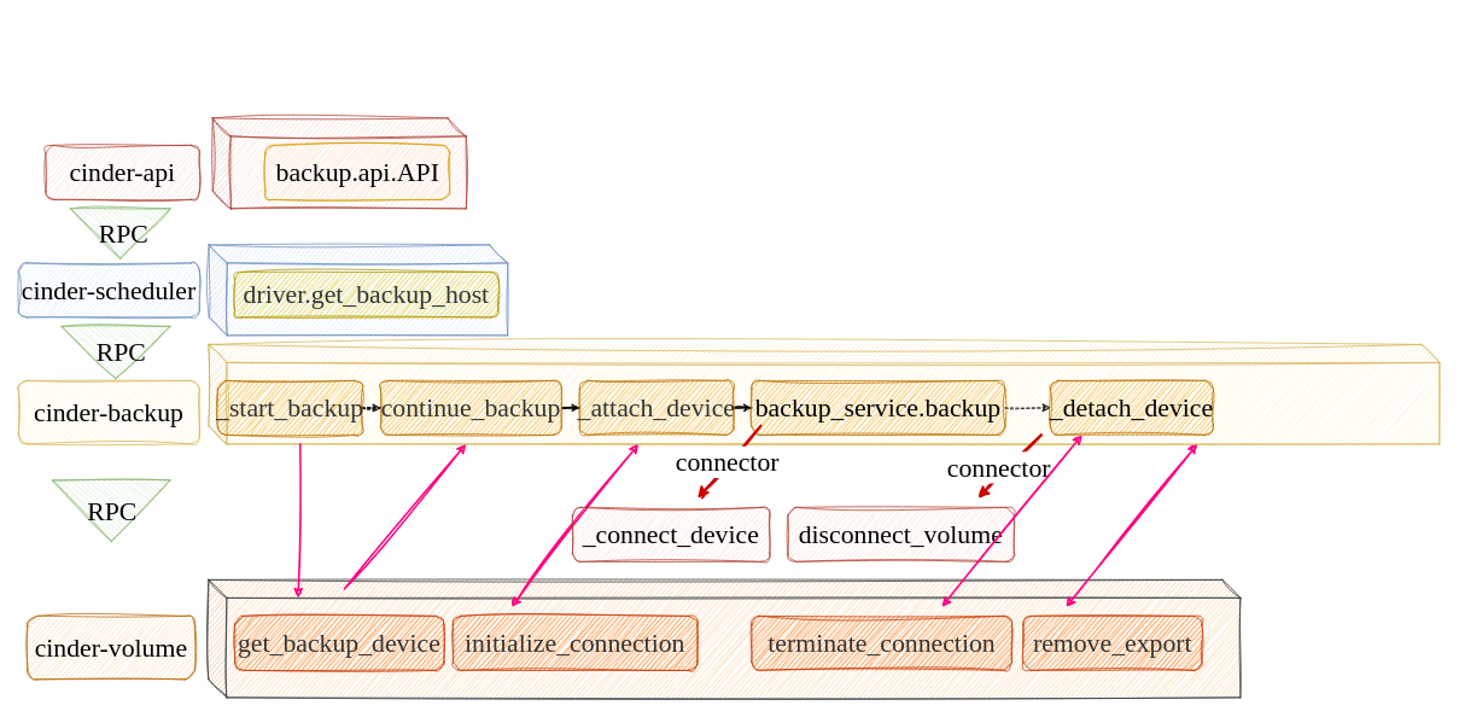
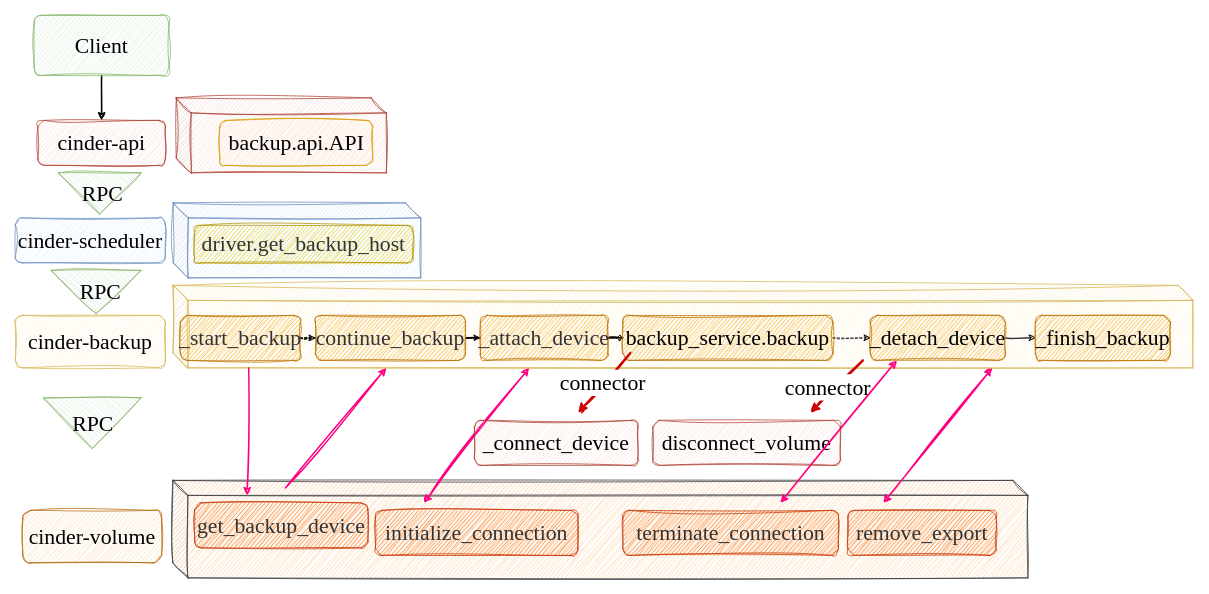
  <mxCell id="0" />
  <mxCell id="1" parent="0" />
  <mxCell id="2" value="" style="shape=cube;whiteSpace=wrap;html=1;boundedLbl=1;backgroundOutline=1;darkOpacity=0.05;darkOpacity2=0.1;hachureGap=4;fontFamily=Times New Roman;fillColor=#fad9d5;strokeColor=#ae4132;fontSize=29;sketch=1;curveFitting=1;jiggle=2;" parent="1" vertex="1"><mxGeometry x="234.5" y="130" width="280" height="100" as="geometry" /></mxCell>
  <mxCell id="3" value="" style="shape=cube;whiteSpace=wrap;html=1;boundedLbl=1;backgroundOutline=1;darkOpacity=0.05;darkOpacity2=0.1;hachureGap=4;fontFamily=Times New Roman;fillColor=#dae8fc;strokeColor=#6c8ebf;fontSize=29;sketch=1;curveFitting=1;jiggle=2;" parent="1" vertex="1"><mxGeometry x="230.5" y="270" width="330" height="100" as="geometry" /></mxCell>
  <mxCell id="4" value="" style="shape=cube;whiteSpace=wrap;html=1;boundedLbl=1;backgroundOutline=1;darkOpacity=0.05;darkOpacity2=0.1;hachureGap=4;fontFamily=Times New Roman;fillColor=#fff2cc;strokeColor=#d6b656;perimeterSpacing=1;fontSize=29;sketch=1;curveFitting=1;jiggle=2;" parent="1" vertex="1"><mxGeometry x="230" y="380" width="1360" height="110" as="geometry" /></mxCell>
  <mxCell id="5" value="" style="shape=cube;whiteSpace=wrap;html=1;boundedLbl=1;backgroundOutline=1;darkOpacity=0.05;darkOpacity2=0.1;hachureGap=4;fontFamily=Times New Roman;fillColor=#ffcc99;strokeColor=#36393d;fontSize=29;sketch=1;curveFitting=1;jiggle=2;" parent="1" vertex="1"><mxGeometry x="230" y="640" width="1140" height="130" as="geometry" /></mxCell>
  <mxCell id="6" value="cinder-api" style="rounded=1;whiteSpace=wrap;html=1;hachureGap=4;fontFamily=Times New Roman;fontSize=29;labelBackgroundColor=none;fillColor=#fad9d5;strokeColor=#ae4132;sketch=1;curveFitting=1;jiggle=2;" parent="1" vertex="1"><mxGeometry x="50" y="160" width="170" height="60" as="geometry" /></mxCell>
  <mxCell id="7" value="backup.api.API" style="whiteSpace=wrap;html=1;fontFamily=Times New Roman;rounded=1;hachureGap=4;fontSize=29;labelBackgroundColor=none;fillColor=#ffe6cc;strokeColor=#d79b00;sketch=1;curveFitting=1;jiggle=2;" parent="1" vertex="1"><mxGeometry x="292.63" y="160" width="203.75" height="60" as="geometry" /></mxCell>
  <mxCell id="8" value="cinder-scheduler" style="whiteSpace=wrap;html=1;fontFamily=Times New Roman;rounded=1;hachureGap=4;fontSize=29;labelBackgroundColor=none;fillColor=#dae8fc;strokeColor=#6c8ebf;sketch=1;curveFitting=1;jiggle=2;" parent="1" vertex="1"><mxGeometry x="20" y="290" width="200" height="60" as="geometry" /></mxCell>
  <mxCell id="9" value="&lt;span style=&quot;caret-color: rgb(0, 122, 255); color: rgb(51, 51, 51); orphans: 4; text-align: left; white-space-collapse: preserve;&quot;&gt;driver.get_backup_host&lt;/span&gt;" style="whiteSpace=wrap;html=1;fontFamily=Times New Roman;rounded=1;hachureGap=4;fontSize=29;labelBackgroundColor=none;fillColor=#e3c800;strokeColor=#B09500;fontColor=#000000;sketch=1;curveFitting=1;jiggle=2;" parent="1" vertex="1"><mxGeometry x="259" y="300" width="291" height="50" as="geometry" /></mxCell>
  <mxCell id="10" value="cinder-backup" style="whiteSpace=wrap;html=1;fontFamily=Times New Roman;rounded=1;hachureGap=4;fontSize=29;labelBackgroundColor=none;fillColor=#fff2cc;strokeColor=#d6b656;sketch=1;curveFitting=1;jiggle=2;" parent="1" vertex="1"><mxGeometry x="20" y="420" width="200" height="70" as="geometry" /></mxCell>
  <mxCell id="11" value="" style="edgeStyle=orthogonalEdgeStyle;rounded=0;hachureGap=4;orthogonalLoop=1;jettySize=auto;html=1;fontFamily=Times New Roman;fontSize=29;sketch=1;curveFitting=1;jiggle=2;dashed=1;" parent="1" source="12" target="16" edge="1"><mxGeometry relative="1" as="geometry" /></mxCell>
  <mxCell id="12" value="&lt;span style=&quot;caret-color: rgb(0, 122, 255); color: rgb(51, 51, 51); orphans: 4; text-align: left; white-space-collapse: preserve;&quot;&gt;_start_backup&lt;/span&gt;" style="whiteSpace=wrap;html=1;fontFamily=Times New Roman;rounded=1;hachureGap=4;fontSize=29;labelBackgroundColor=none;fillColor=#f0a30a;strokeColor=#BD7000;fontColor=#000000;sketch=1;curveFitting=1;jiggle=2;" parent="1" vertex="1"><mxGeometry x="240" y="420" width="160" height="60" as="geometry" /></mxCell>
  <mxCell id="13" value="cinder-volume" style="whiteSpace=wrap;html=1;fontFamily=Times New Roman;rounded=1;hachureGap=4;fontSize=29;labelBackgroundColor=none;fillColor=#fad7ac;strokeColor=#b46504;sketch=1;curveFitting=1;jiggle=2;" parent="1" vertex="1"><mxGeometry x="30" y="680" width="185" height="70" as="geometry" /></mxCell>
- <mxCell id="14" value="&lt;span style=&quot;caret-color: rgb(0, 122, 255); color: rgb(51, 51, 51); orphans: 4; text-align: left; white-space-collapse: preserve;&quot;&gt;get_backup_device&lt;/span&gt;" style="whiteSpace=wrap;html=1;fontFamily=Times New Roman;rounded=1;hachureGap=4;fontSize=29;labelBackgroundColor=none;fillColor=#fa6800;strokeColor=#C73500;fontColor=#000000;sketch=1;curveFitting=1;jiggle=2;" parent="1" vertex="1"><mxGeometry x="259" y="680" width="231" height="60" as="geometry" /></mxCell>
+ <mxCell id="14" value="&lt;span style=&quot;caret-color: rgb(0, 122, 255); color: rgb(51, 51, 51); orphans: 4; text-align: left; white-space-collapse: preserve;&quot;&gt;get_backup_device&lt;/span&gt;" style="whiteSpace=wrap;html=1;fontFamily=Times New Roman;rounded=1;hachureGap=4;fontSize=29;labelBackgroundColor=none;fillColor=#fa6800;strokeColor=#C73500;fontColor=#000000;sketch=1;curveFitting=1;jiggle=2;" parent="1" vertex="1"><mxGeometry x="259" y="670" width="231" height="60" as="geometry" /></mxCell>
  <mxCell id="15" value="" style="edgeStyle=orthogonalEdgeStyle;rounded=0;hachureGap=4;orthogonalLoop=1;jettySize=auto;html=1;fontFamily=Times New Roman;fontSize=29;sketch=1;curveFitting=1;jiggle=2;" parent="1" source="16" target="19" edge="1"><mxGeometry relative="1" as="geometry" /></mxCell>
  <mxCell id="16" value="&lt;span style=&quot;caret-color: rgb(0, 122, 255); color: rgb(51, 51, 51); orphans: 4; text-align: left; white-space-collapse: preserve;&quot;&gt;continue_backup&lt;/span&gt;" style="whiteSpace=wrap;html=1;fontFamily=Times New Roman;rounded=1;hachureGap=4;fontSize=29;labelBackgroundColor=none;fillColor=#f0a30a;strokeColor=#BD7000;fontColor=#000000;sketch=1;curveFitting=1;jiggle=2;" parent="1" vertex="1"><mxGeometry x="420" y="420" width="200" height="60" as="geometry" /></mxCell>
  <mxCell id="17" value="" style="endArrow=none;html=1;rounded=0;hachureGap=4;fontFamily=Times New Roman;fontSize=29;labelBackgroundColor=none;startArrow=classic;startFill=1;strokeColor=#FF0080;fillColor=#d80073;strokeWidth=2;sketch=1;curveFitting=1;jiggle=2;entryX=0.075;entryY=0.991;entryDx=0;entryDy=0;entryPerimeter=0;endFill=0;" parent="1" edge="1" target="4"><mxGeometry width="50" height="50" relative="1" as="geometry"><mxPoint x="329" y="660" as="sourcePoint" /><mxPoint x="489" y="480" as="targetPoint" /></mxGeometry></mxCell>
- <mxCell id="18" value="" style="edgeStyle=orthogonalEdgeStyle;rounded=0;hachureGap=4;orthogonalLoop=1;jettySize=auto;html=1;fontFamily=Times New Roman;fontSize=29;sketch=1;curveFitting=1;jiggle=2;" parent="1" source="19" target="22" edge="1"><mxGeometry relative="1" as="geometry" /></mxCell>
+ <mxCell id="18" value="" style="edgeStyle=orthogonalEdgeStyle;rounded=0;hachureGap=4;orthogonalLoop=1;jettySize=auto;html=1;fontFamily=Times New Roman;fontSize=29;sketch=1;curveFitting=1;jiggle=2;endArrow=diamond;" parent="1" source="19" target="22" edge="1"><mxGeometry relative="1" as="geometry" /></mxCell>
  <mxCell id="19" value="&lt;span style=&quot;caret-color: rgb(0, 122, 255); color: rgb(51, 51, 51); orphans: 4; text-align: left; white-space-collapse: preserve;&quot;&gt;_attach_device&lt;/span&gt;" style="whiteSpace=wrap;html=1;fontFamily=Times New Roman;rounded=1;hachureGap=4;fontSize=29;labelBackgroundColor=none;fillColor=#f0a30a;strokeColor=#BD7000;fontColor=#000000;sketch=1;curveFitting=1;jiggle=2;" parent="1" vertex="1"><mxGeometry x="640" y="420" width="170" height="60" as="geometry" /></mxCell>
  <mxCell id="20" value="&lt;span style=&quot;caret-color: rgb(0, 122, 255); color: rgb(51, 51, 51); orphans: 4; text-align: left; white-space-collapse: preserve;&quot;&gt;initialize_connection&lt;/span&gt;" style="whiteSpace=wrap;html=1;fontSize=29;fontFamily=Times New Roman;rounded=1;hachureGap=4;labelBackgroundColor=none;fillColor=#fa6800;strokeColor=#C73500;fontColor=#000000;sketch=1;curveFitting=1;jiggle=2;" parent="1" vertex="1"><mxGeometry x="500" y="680" width="270" height="60" as="geometry" /></mxCell>
  <mxCell id="21" value="" style="edgeStyle=orthogonalEdgeStyle;rounded=0;hachureGap=4;orthogonalLoop=1;jettySize=auto;html=1;fontFamily=Times New Roman;fontSize=29;sketch=1;curveFitting=1;jiggle=2;dashed=1;" parent="1" source="22" target="26" edge="1"><mxGeometry relative="1" as="geometry" /></mxCell>
  <mxCell id="22" value="backup_service.backup" style="whiteSpace=wrap;html=1;fontSize=29;fontFamily=Times New Roman;rounded=1;hachureGap=4;labelBackgroundColor=none;fillColor=#f0a30a;strokeColor=#BD7000;fontColor=#000000;sketch=1;curveFitting=1;jiggle=2;" parent="1" vertex="1"><mxGeometry x="830" y="420" width="280" height="60" as="geometry" /></mxCell>
  <mxCell id="23" value="" style="endArrow=classic;html=1;rounded=0;hachureGap=4;fontFamily=Times New Roman;fontSize=29;labelBackgroundColor=none;exitX=0.354;exitY=0;exitDx=0;exitDy=0;exitPerimeter=0;startArrow=classic;startFill=1;strokeColor=#FF0080;fillColor=#d80073;strokeWidth=2;sketch=1;curveFitting=1;jiggle=2;" parent="1" edge="1"><mxGeometry width="50" height="50" relative="1" as="geometry"><mxPoint x="564.955" y="670" as="sourcePoint" /><mxPoint x="705.04" y="490" as="targetPoint" /></mxGeometry></mxCell>
  <mxCell id="24" value="&lt;div&gt;_connect_device&lt;/div&gt;" style="whiteSpace=wrap;html=1;fontSize=29;fontFamily=Times New Roman;rounded=1;hachureGap=4;labelBackgroundColor=none;fillColor=#fad9d5;strokeColor=#ae4132;sketch=1;curveFitting=1;jiggle=2;" parent="1" vertex="1"><mxGeometry x="632" y="560" width="218" height="60" as="geometry" /></mxCell>
+ <mxCell id="25" value="" style="edgeStyle=orthogonalEdgeStyle;rounded=0;sketch=1;hachureGap=4;jiggle=2;curveFitting=1;orthogonalLoop=1;jettySize=auto;html=1;fontFamily=Times New Roman;fontSize=29;" parent="1" source="26" target="41" edge="1"><mxGeometry relative="1" as="geometry" /></mxCell>
  <mxCell id="26" value="_detach_device" style="whiteSpace=wrap;html=1;fontSize=29;fontFamily=Times New Roman;rounded=1;hachureGap=4;labelBackgroundColor=none;fillColor=#f0a30a;strokeColor=#BD7000;fontColor=#000000;sketch=1;curveFitting=1;jiggle=2;" parent="1" vertex="1"><mxGeometry x="1160" y="420" width="180" height="60" as="geometry" /></mxCell>
  <mxCell id="27" value="" style="endArrow=none;html=1;rounded=0;hachureGap=4;fontFamily=Times New Roman;startArrow=classic;startFill=1;endFill=0;fontSize=29;fillColor=#cce5ff;strokeColor=#CC0000;strokeWidth=3;sketch=1;curveFitting=1;jiggle=2;" parent="1" edge="1"><mxGeometry width="50" height="50" relative="1" as="geometry"><mxPoint x="770" y="550" as="sourcePoint" /><mxPoint x="840" y="470" as="targetPoint" /></mxGeometry></mxCell>
  <mxCell id="28" value="connector" style="edgeLabel;html=1;align=center;verticalAlign=middle;resizable=0;points=[];hachureGap=4;fontFamily=Times New Roman;fontSize=29;sketch=1;curveFitting=1;jiggle=2;" parent="27" vertex="1" connectable="0"><mxGeometry x="-0.063" y="1" relative="1" as="geometry"><mxPoint y="-2" as="offset" /></mxGeometry></mxCell>
  <mxCell id="29" value="disconnect_volume" style="whiteSpace=wrap;html=1;fontSize=29;fontFamily=Times New Roman;rounded=1;hachureGap=4;labelBackgroundColor=none;fillColor=#fad9d5;strokeColor=#ae4132;sketch=1;curveFitting=1;jiggle=2;" parent="1" vertex="1"><mxGeometry x="870" y="560" width="250" height="60" as="geometry" /></mxCell>
  <mxCell id="30" value="" style="endArrow=none;html=1;rounded=0;hachureGap=4;fontFamily=Times New Roman;startArrow=classic;startFill=1;endFill=0;fontSize=29;fillColor=#cce5ff;strokeColor=#CC0000;strokeWidth=3;sketch=1;curveFitting=1;jiggle=2;" parent="1" edge="1"><mxGeometry width="50" height="50" relative="1" as="geometry"><mxPoint x="1080" y="550" as="sourcePoint" /><mxPoint x="1150" y="480" as="targetPoint" /></mxGeometry></mxCell>
  <mxCell id="31" value="&lt;div style=&quot;orphans: 4; text-align: left;&quot;&gt;&lt;span style=&quot;background-color: transparent; caret-color: rgb(0, 122, 255); white-space-collapse: preserve;&quot;&gt;&lt;font color=&quot;#333333&quot;&gt;terminate_connection&lt;/font&gt;&lt;/span&gt;&lt;/div&gt;" style="whiteSpace=wrap;html=1;fontSize=29;fontFamily=Times New Roman;rounded=1;hachureGap=4;labelBackgroundColor=none;fillColor=#fa6800;strokeColor=#C73500;fontColor=#000000;sketch=1;curveFitting=1;jiggle=2;" parent="1" vertex="1"><mxGeometry x="830" y="680" width="287.5" height="60" as="geometry" /></mxCell>
  <mxCell id="32" value="&lt;div style=&quot;orphans: 4; text-align: left;&quot;&gt;&lt;font color=&quot;#333333&quot;&gt;&lt;span style=&quot;caret-color: rgb(0, 122, 255); white-space-collapse: preserve;&quot;&gt;remove_export&lt;/span&gt;&lt;/font&gt;&lt;/div&gt;" style="whiteSpace=wrap;html=1;fontSize=29;fontFamily=Times New Roman;rounded=1;hachureGap=4;labelBackgroundColor=none;fillColor=#fa6800;strokeColor=#C73500;fontColor=#000000;sketch=1;curveFitting=1;jiggle=2;" parent="1" vertex="1"><mxGeometry x="1130" y="680" width="197.5" height="60" as="geometry" /></mxCell>
  <mxCell id="33" value="connector" style="edgeLabel;html=1;align=center;verticalAlign=middle;resizable=0;points=[];hachureGap=4;fontFamily=Times New Roman;fontSize=29;sketch=1;curveFitting=1;jiggle=2;" parent="1" vertex="1" connectable="0"><mxGeometry x="1080" y="520" as="geometry"><mxPoint x="22" y="-5" as="offset" /></mxGeometry></mxCell>
  <mxCell id="34" value="" style="endArrow=classic;html=1;rounded=0;hachureGap=4;fontFamily=Times New Roman;fontSize=29;labelBackgroundColor=none;startArrow=classic;startFill=1;strokeColor=#FF0080;fillColor=#d80073;strokeWidth=2;sketch=1;curveFitting=1;jiggle=2;" parent="1" edge="1"><mxGeometry width="50" height="50" relative="1" as="geometry"><mxPoint x="1040" y="670" as="sourcePoint" /><mxPoint x="1195" y="480" as="targetPoint" /></mxGeometry></mxCell>
  <mxCell id="35" value="" style="endArrow=classic;html=1;rounded=0;hachureGap=4;fontFamily=Times New Roman;fontSize=29;labelBackgroundColor=none;startArrow=classic;startFill=1;strokeColor=#FF0080;fillColor=#d80073;strokeWidth=2;sketch=1;curveFitting=1;jiggle=2;" parent="1" edge="1"><mxGeometry width="50" height="50" relative="1" as="geometry"><mxPoint x="1177.5" y="670" as="sourcePoint" /><mxPoint x="1322.5" y="490" as="targetPoint" /></mxGeometry></mxCell>
+ <mxCell id="36" value="" style="edgeStyle=orthogonalEdgeStyle;rounded=0;hachureGap=4;orthogonalLoop=1;jettySize=auto;html=1;fontFamily=Times New Roman;strokeWidth=2;fontSize=29;sketch=1;curveFitting=1;jiggle=2;" parent="1" source="37" target="6" edge="1"><mxGeometry relative="1" as="geometry" /></mxCell>
+ <mxCell id="37" value="Client" style="rounded=1;whiteSpace=wrap;html=1;hachureGap=4;fontFamily=Times New Roman;fontSize=29;labelBackgroundColor=none;fillColor=#d5e8d4;strokeColor=#82b366;sketch=1;curveFitting=1;jiggle=2;" parent="1" vertex="1"><mxGeometry x="45" y="20" width="180" height="80" as="geometry" /></mxCell>
  <mxCell id="38" value="&lt;div&gt;&lt;font&gt;&amp;nbsp; &amp;nbsp; RPC&lt;/font&gt;&lt;/div&gt;" style="triangle;whiteSpace=wrap;html=1;hachureGap=4;fontFamily=Times New Roman;rotation=90;align=left;horizontal=0;fillColor=#d5e8d4;strokeColor=#82b366;fontSize=29;sketch=1;curveFitting=1;jiggle=2;" parent="1" vertex="1"><mxGeometry x="105" y="202.5" width="55" height="110" as="geometry" /></mxCell>
  <mxCell id="39" value="&lt;div&gt;&lt;font&gt;&amp;nbsp; &amp;nbsp; &amp;nbsp;RPC&lt;/font&gt;&lt;/div&gt;" style="triangle;whiteSpace=wrap;html=1;hachureGap=4;fontFamily=Times New Roman;rotation=90;align=left;horizontal=0;fillColor=#d5e8d4;strokeColor=#82b366;fontSize=29;sketch=1;curveFitting=1;jiggle=2;" parent="1" vertex="1"><mxGeometry x="98.75" y="328.75" width="57.5" height="120" as="geometry" /></mxCell>
  <mxCell id="40" value="&lt;div&gt;&lt;font&gt;&amp;nbsp; &amp;nbsp; &amp;nbsp;RPC&lt;/font&gt;&lt;/div&gt;" style="triangle;whiteSpace=wrap;html=1;hachureGap=4;fontFamily=Times New Roman;rotation=90;align=left;horizontal=0;fillColor=#d5e8d4;strokeColor=#82b366;fontSize=29;sketch=1;curveFitting=1;jiggle=2;" parent="1" vertex="1"><mxGeometry x="88.75" y="498.75" width="67.5" height="130" as="geometry" /></mxCell>
+ <mxCell id="41" value="_finish_backup" style="whiteSpace=wrap;html=1;fontSize=29;fontFamily=Times New Roman;rounded=1;hachureGap=4;labelBackgroundColor=none;fillColor=#f0a30a;strokeColor=#BD7000;fontColor=#000000;sketch=1;curveFitting=1;jiggle=2;" parent="1" vertex="1"><mxGeometry x="1380" y="420" width="180" height="60" as="geometry" /></mxCell>
  <mxCell id="42" value="" style="endArrow=classic;html=1;rounded=0;hachureGap=4;fontFamily=Times New Roman;fontSize=29;labelBackgroundColor=none;startArrow=none;startFill=0;strokeColor=#FF0080;fillColor=#d80073;strokeWidth=2;sketch=1;curveFitting=1;jiggle=2;" edge="1" parent="1"><mxGeometry width="50" height="50" relative="1" as="geometry"><mxPoint x="380" y="650" as="sourcePoint" /><mxPoint x="514.495" y="490" as="targetPoint" /></mxGeometry></mxCell>
